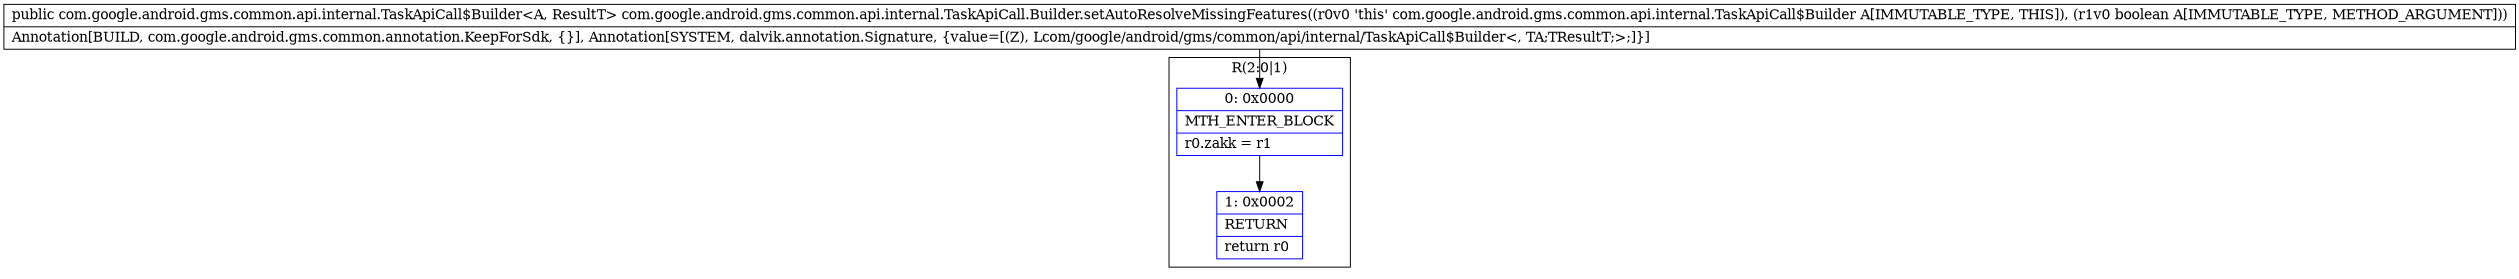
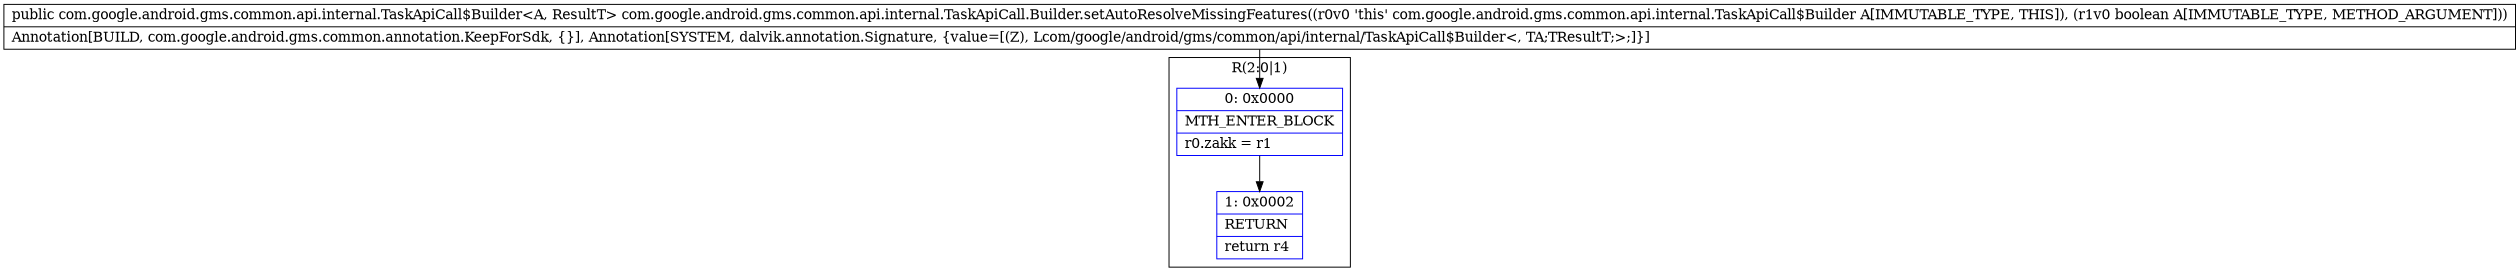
  digraph {
    node [color=blue shape=record]
    n1 [label="{0\:\ 0x0000|MTH_ENTER_BLOCK\l|r0.zakk = r1\l}"]
-   n2 [label="{1\:\ 0x0002|RETURN\l|return r0\l}"]
+   n2 [label="{1\:\ 0x0002|RETURN\l|return r4\l}"]
    n3 [label="{public com.google.android.gms.common.api.internal.TaskApiCall$Builder\<A, ResultT\> com.google.android.gms.common.api.internal.TaskApiCall.Builder.setAutoResolveMissingFeatures((r0v0 'this' com.google.android.gms.common.api.internal.TaskApiCall$Builder A[IMMUTABLE_TYPE, THIS]), (r1v0 boolean A[IMMUTABLE_TYPE, METHOD_ARGUMENT]))  | Annotation[BUILD, com.google.android.gms.common.annotation.KeepForSdk, \{\}], Annotation[SYSTEM, dalvik.annotation.Signature, \{value=[(Z), Lcom\/google\/android\/gms\/common\/api\/internal\/TaskApiCall$Builder\<, TA;TResultT;\>;]\}]\l}" color=""]
    subgraph cluster_1 {
      label="R(2:0|1)"
      n1
      n2
    }
    n1 -> n2
    n3 -> n1
  }
